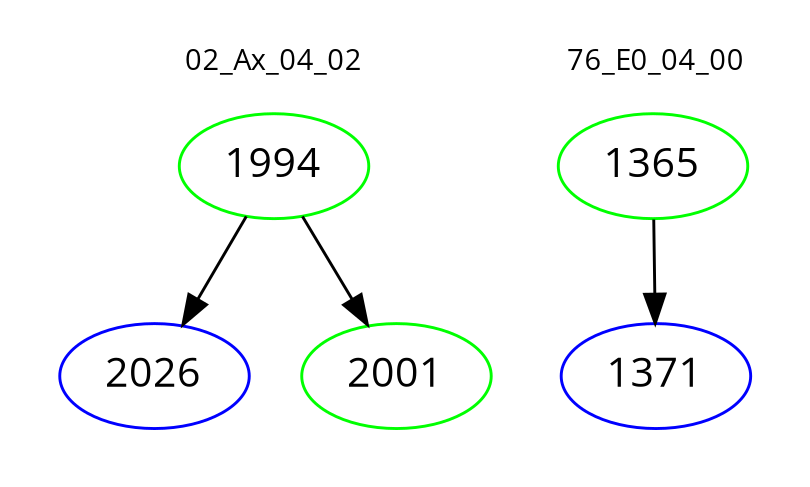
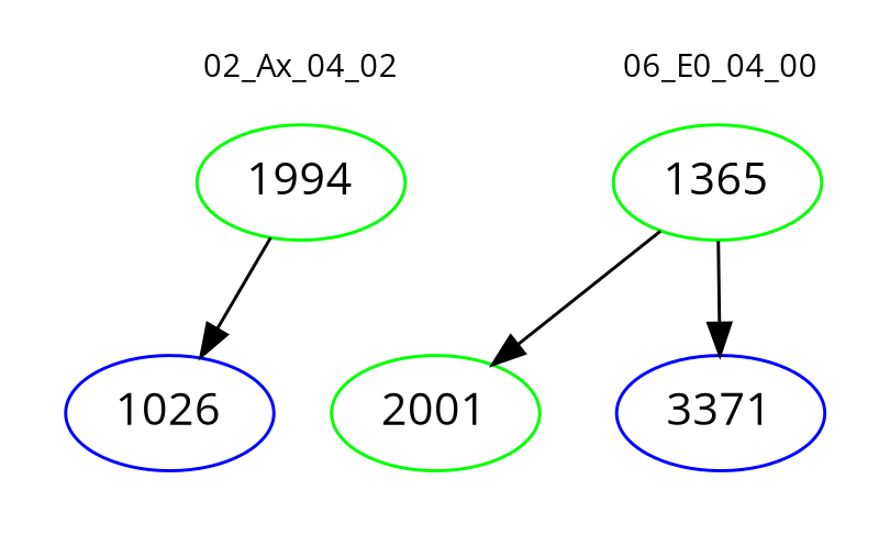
  digraph {
    fontname="Open Sans"
    node [color=green fontname="Open Sans"]
    edge [color=black fontname="Open Sans"]
    n1 [label=1994]
    n2 [label=2001]
-   n3 [color=blue label=2026]
+   n3 [color=blue label=1026]
    n4 [label=1365]
-   n5 [color=blue label=1371]
+   n5 [color=blue label=3371]
    subgraph cluster_1 {
      color=white
      fontsize=10
      label="02_Ax_04_02"
      n1
      n2
      n3
    }
    subgraph cluster_2 {
      color=white
      fontsize=10
-     label="76_E0_04_00"
+     label="06_E0_04_00"
      n4
      n5
    }
-   n1 -> n2
+   n4 -> n2
    n1 -> n3
    n4 -> n5
  }
